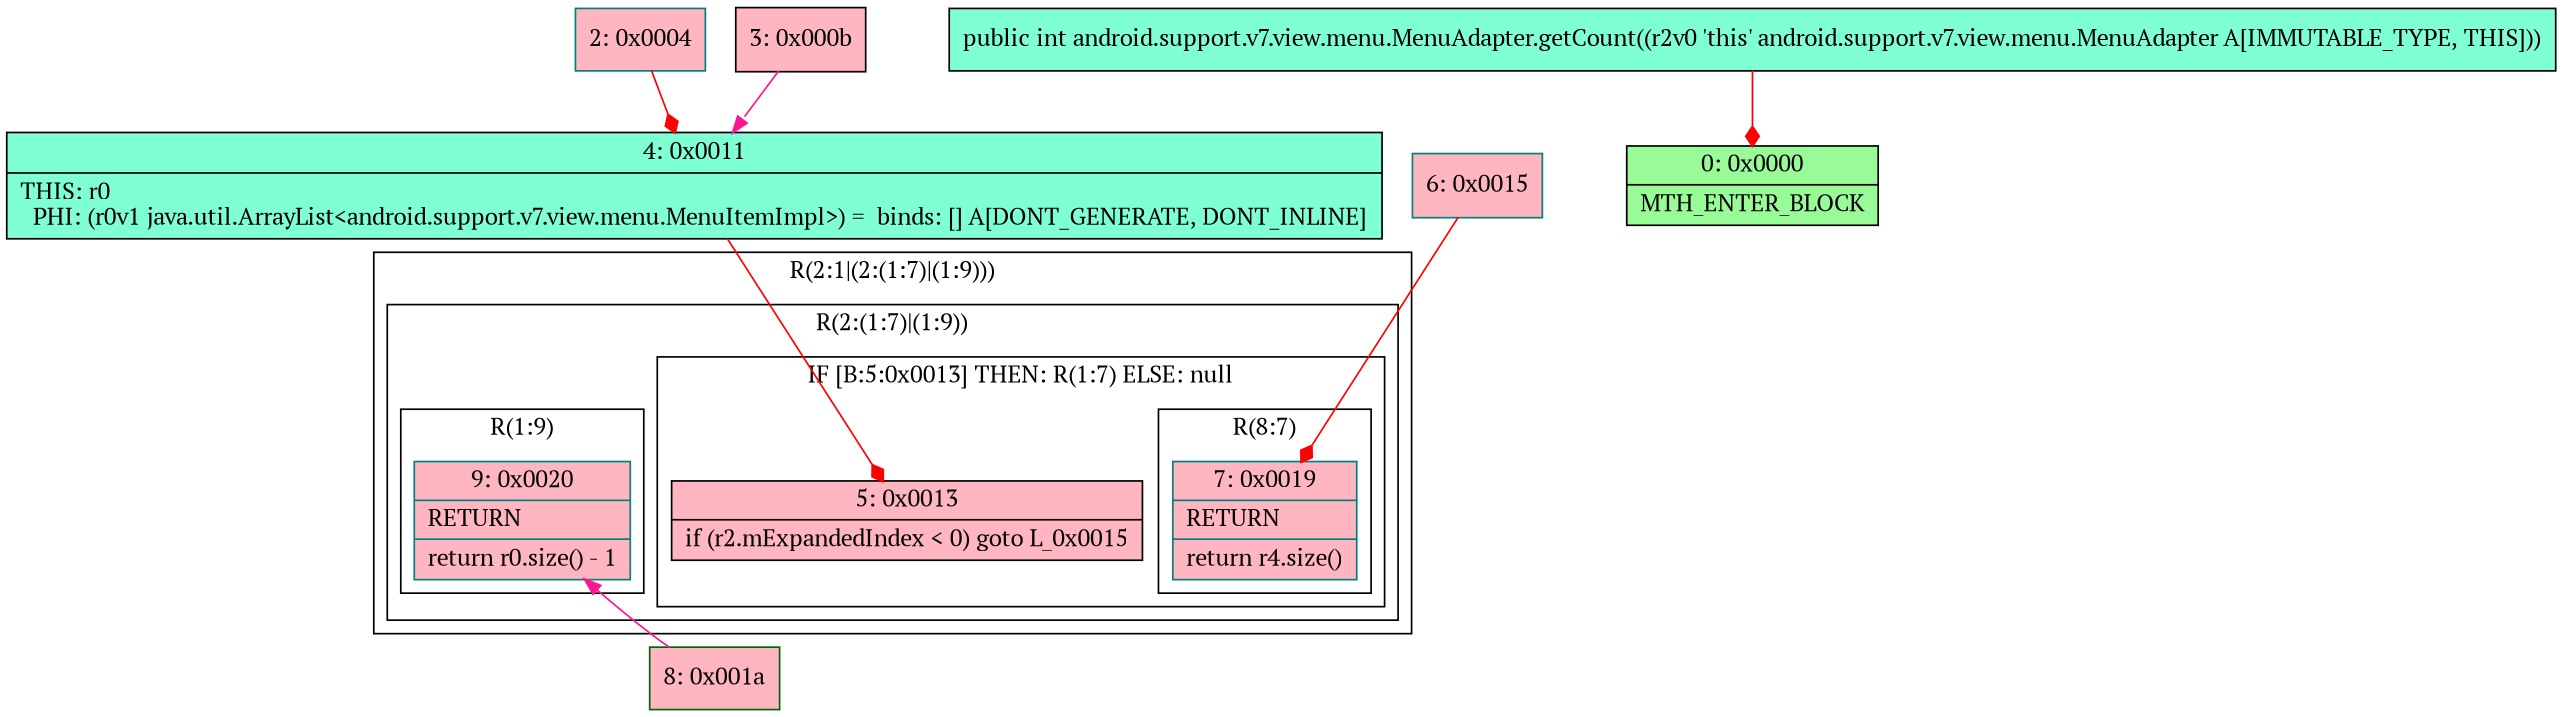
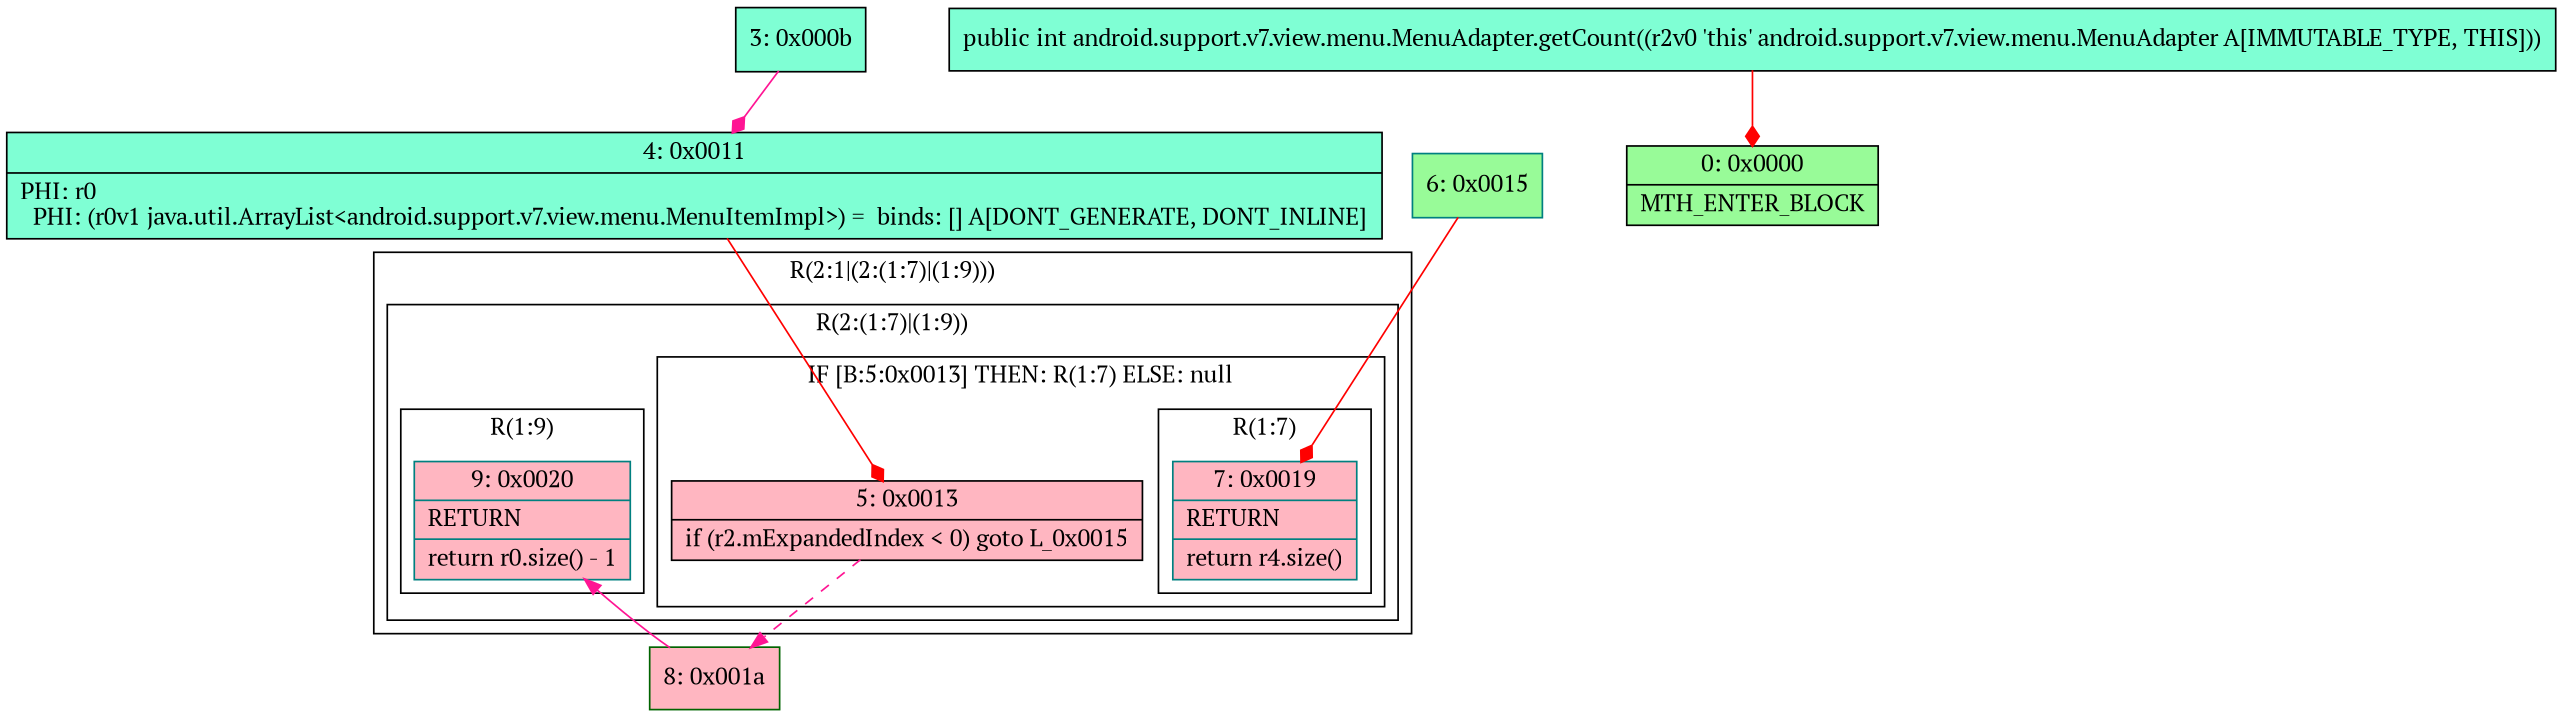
  digraph {
    fontname="PT Serif"
    node [color=black fillcolor=lightpink fontname="PT Serif" shape=record style=filled]
    edge [arrowhead=diamond color=red fontname="PT Serif"]
    n1 [color=teal label="{7\:\ 0x0019|RETURN\l|return r4.size()\l}"]
    n2 [label="{5\:\ 0x0013|if (r2.mExpandedIndex \< 0) goto L_0x0015\l}"]
    n3 [color=teal label="{9\:\ 0x0020|RETURN\l|return r0.size() \- 1\l}"]
    n4 [color=darkgreen label="{8\:\ 0x001a}"]
-   n5 [color=teal label="{2\:\ 0x0004}"]
-   n6 [fillcolor=aquamarine label="{4\:\ 0x0011|THIS: r0 \l  PHI: (r0v1 java.util.ArrayList\<android.support.v7.view.menu.MenuItemImpl\>) =  binds: [] A[DONT_GENERATE, DONT_INLINE]\l}"]
-   n7 [label="{3\:\ 0x000b}"]
-   n8 [color=teal label="{6\:\ 0x0015}"]
+   n6 [fillcolor=aquamarine label="{4\:\ 0x0011|PHI: r0 \l  PHI: (r0v1 java.util.ArrayList\<android.support.v7.view.menu.MenuItemImpl\>) =  binds: [] A[DONT_GENERATE, DONT_INLINE]\l}"]
+   n7 [fillcolor=aquamarine label="{3\:\ 0x000b}"]
+   n8 [color=teal fillcolor=palegreen label="{6\:\ 0x0015}"]
    n9 [fillcolor=palegreen label="{0\:\ 0x0000|MTH_ENTER_BLOCK\l}"]
    n10 [fillcolor=aquamarine label="{public int android.support.v7.view.menu.MenuAdapter.getCount((r2v0 'this' android.support.v7.view.menu.MenuAdapter A[IMMUTABLE_TYPE, THIS])) }"]
    subgraph cluster_1 {
      label="R(2:1|(2:(1:7)|(1:9)))"
      subgraph cluster_2 {
        label="R(2:(1:7)|(1:9))"
        subgraph cluster_3 {
          label="IF [B:5:0x0013] THEN: R(1:7) ELSE: null"
          n2
          subgraph cluster_4 {
-           label="R(8:7)"
+           label="R(1:7)"
            n1
          }
        }
        subgraph cluster_5 {
          label="R(1:9)"
          n3
        }
      }
    }
+   n2 -> n4 [arrowhead=normal color=deeppink style=dashed]
    n4 -> n3 [arrowhead=normal color=deeppink]
-   n5 -> n6
    n6 -> n2
-   n7 -> n6 [arrowhead=normal color=deeppink]
+   n7 -> n6 [color=deeppink]
    n8 -> n1
    n10 -> n9
  }
